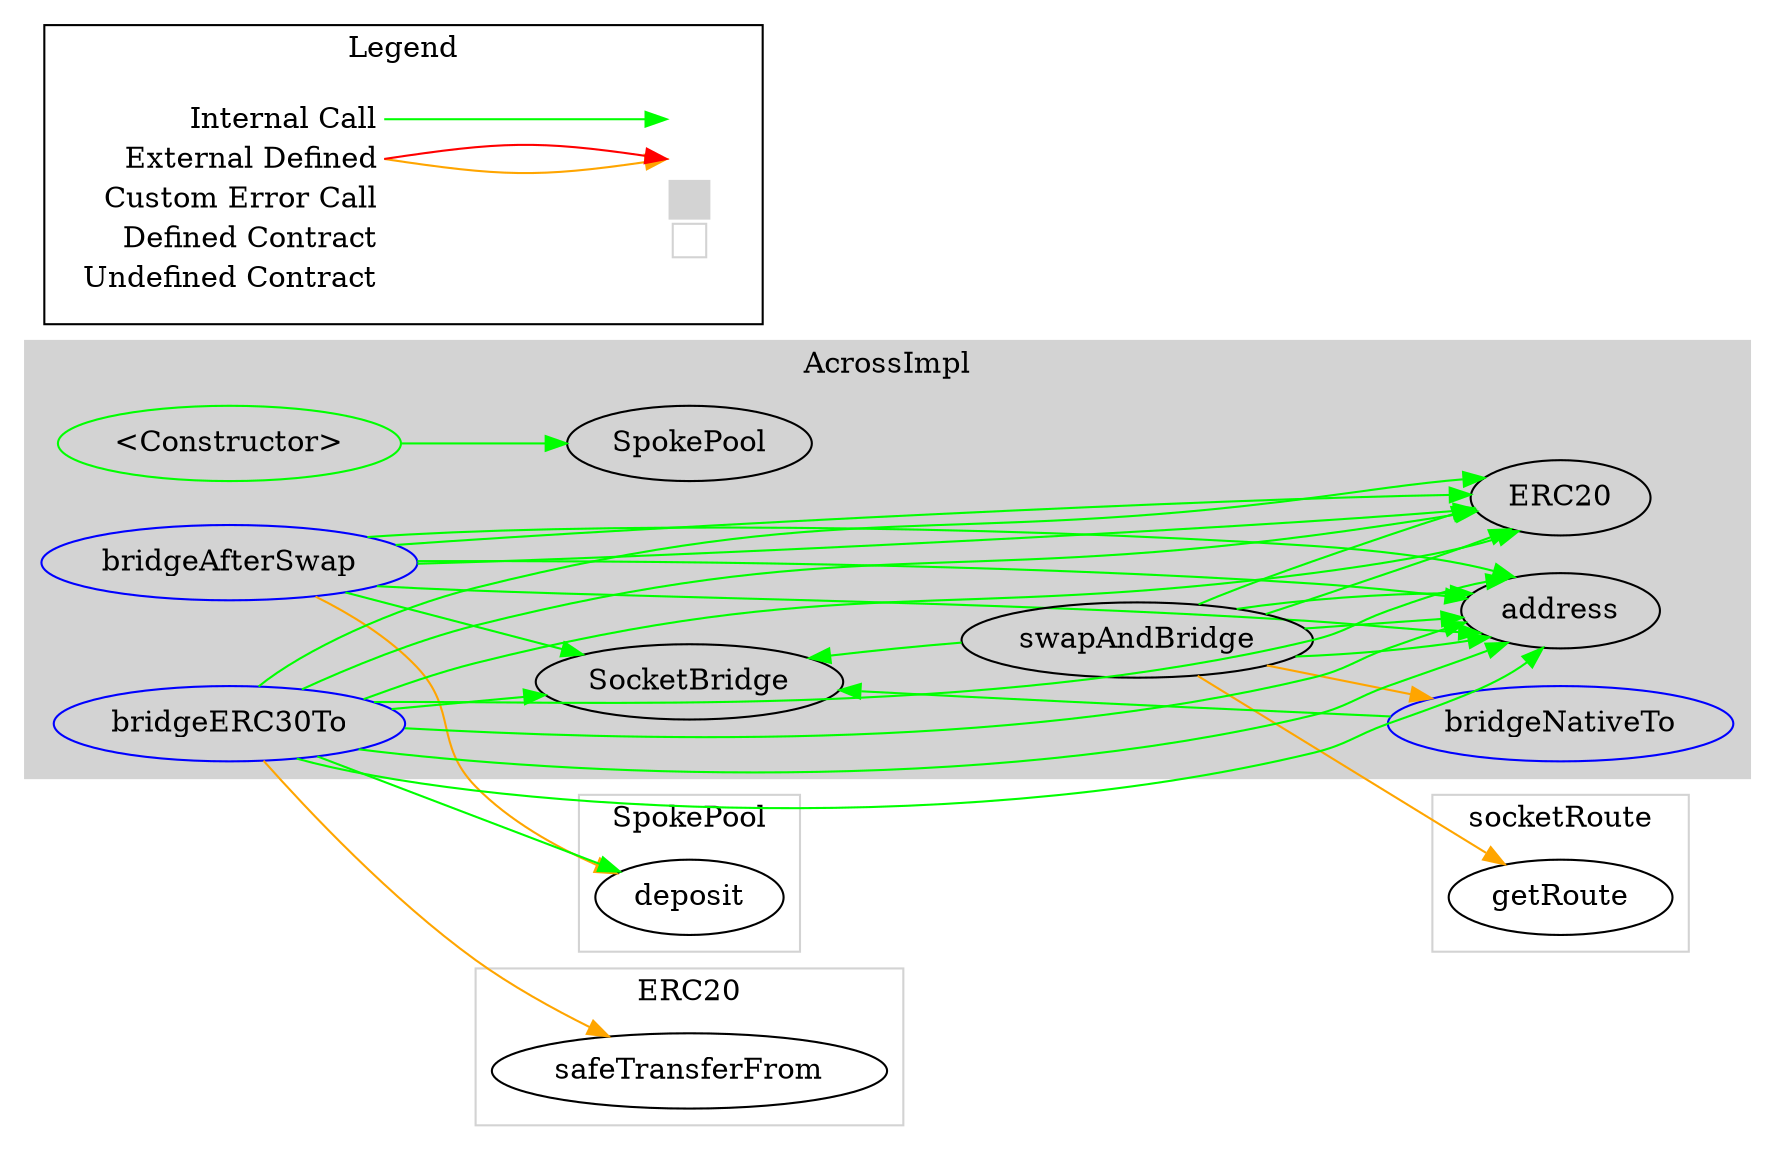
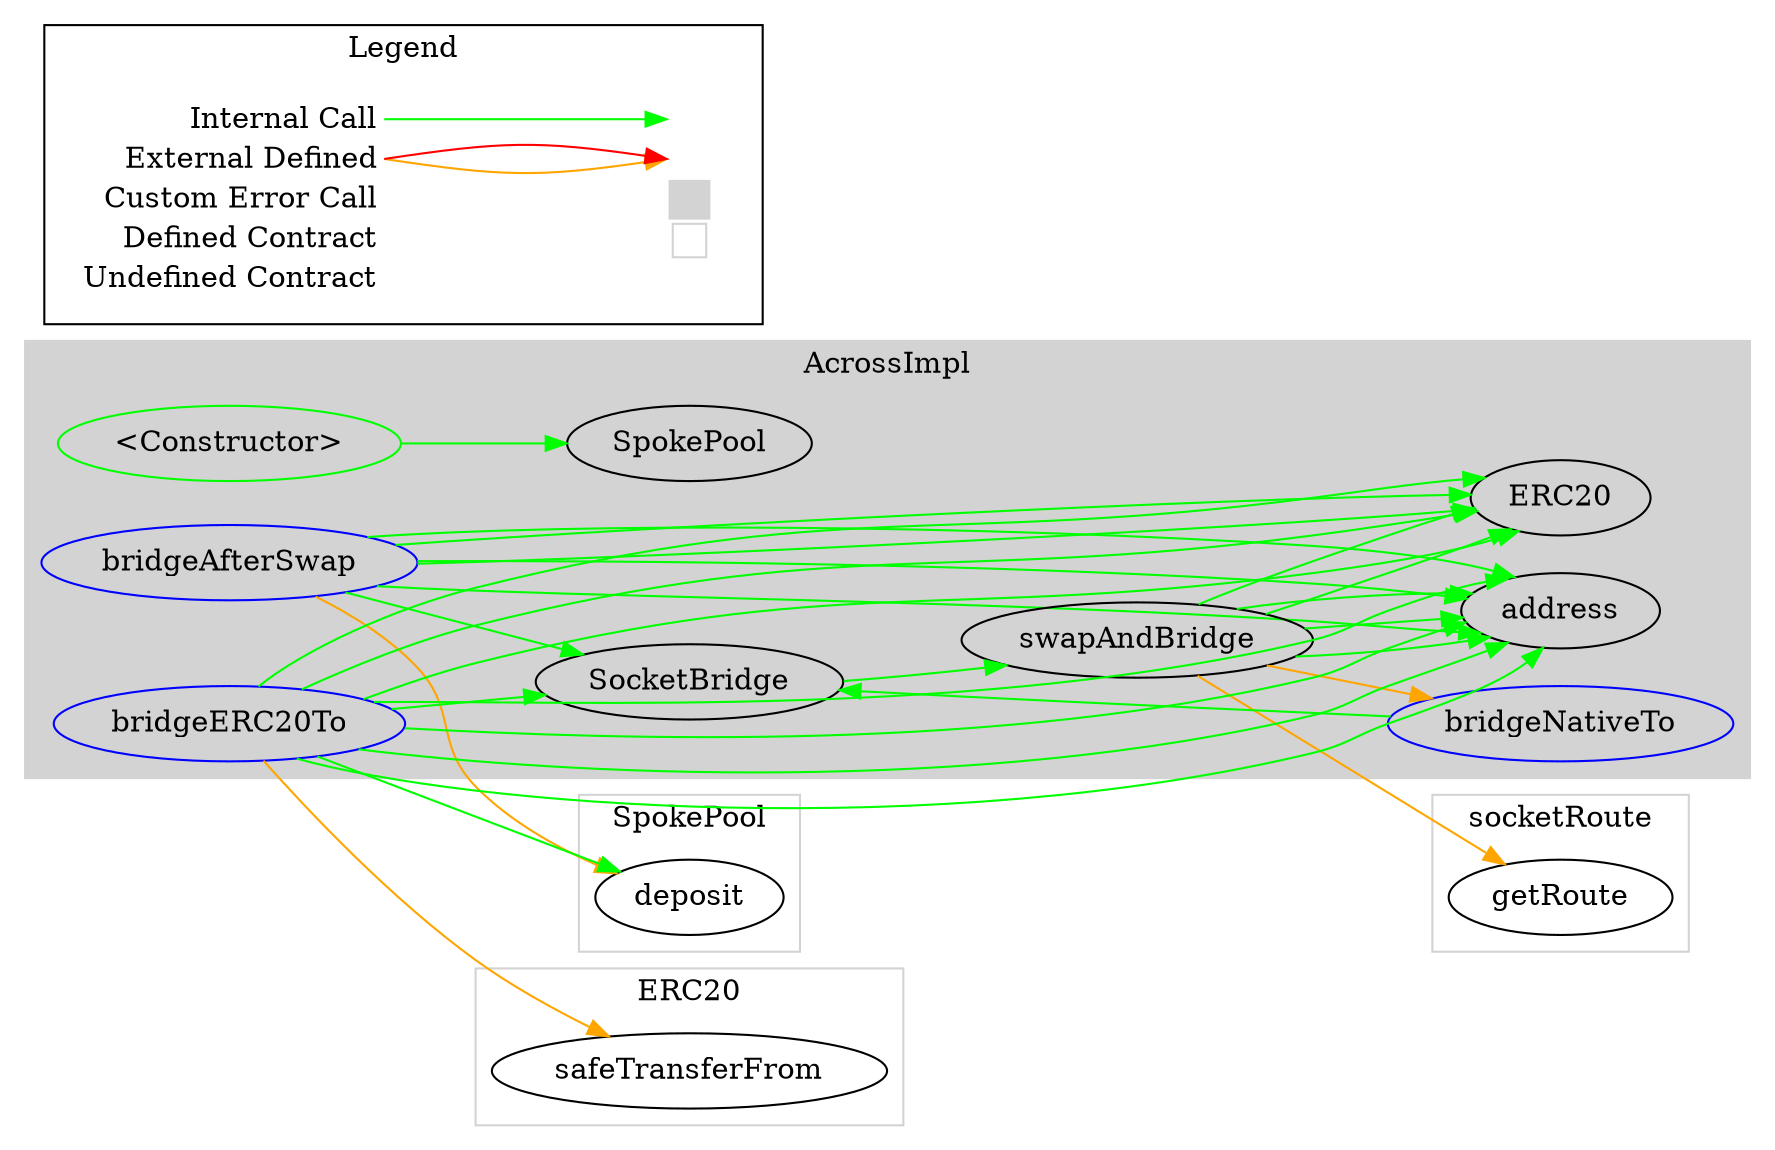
  digraph {
    compound=true
    rankdir=LR
    edge [color=green]
    n1 [color=green label="<Constructor>"]
    n2 [color=blue label=bridgeAfterSwap]
    n3 [color=black label=swapAndBridge]
-   n4 [color=blue label=bridgeERC30To]
+   n4 [color=blue label=bridgeERC20To]
    n5 [color=blue label=bridgeNativeTo]
    n6 [label=SpokePool]
    n7 [label=ERC20]
    n8 [label=address]
    n9 [label=SocketBridge]
    n10 [label=deposit]
    n11 [label=getRoute]
    n12 [label=safeTransferFrom]
    n13 [label=<<table border="0" cellpadding="2" cellspacing="0" cellborder="0">   <tr><td align="right" port="i1">Internal Call</td></tr>   <tr><td align="right" port="i2">External Defined</td></tr>   <tr><td align="right" port="i2">Custom Error Call</td></tr>   <tr><td align="right" port="i3">Defined Contract</td></tr>   <tr><td align="right" port="i4">Undefined Contract</td></tr>   </table>> shape=plaintext]
    n14 [label=<<table border="0" cellpadding="2" cellspacing="0" cellborder="0">   <tr><td port="i1">&nbsp;&nbsp;&nbsp;</td></tr>   <tr><td port="i2">&nbsp;&nbsp;&nbsp;</td></tr>   <tr><td port="i3" bgcolor="lightgray">&nbsp;&nbsp;&nbsp;</td></tr>   <tr><td port="i4">     <table border="1" cellborder="0" cellspacing="0" cellpadding="7" color="lightgray">       <tr>        <td></td>       </tr>      </table>   </td></tr>   </table>> shape=plaintext]
    subgraph cluster_1 {
      bgcolor=lightgray
      color=lightgray
      label=AcrossImpl
      style=filled
      n1
      n2
      n3
      n4
      n5
      n6
      n7
      n8
      n9
    }
    subgraph cluster_2 {
      color=lightgray
      label=SpokePool
      n10
    }
    subgraph cluster_3 {
      color=lightgray
      label=socketRoute
      n11
    }
    subgraph cluster_4 {
      color=lightgray
      label=ERC20
      n12
    }
    subgraph cluster_5 {
      label=Legend
      n13
      n14
    }
    n1 -> n6
    n2 -> n7
    n2 -> n7
    n2 -> n8
    n2 -> n8
    n2 -> n8
    n2 -> n9
    n2 -> n10 [color=orange]
    n3 -> n5 [color=orange]
    n3 -> n7
    n3 -> n7
    n3 -> n8
    n3 -> n8
    n3 -> n8
-   n3 -> n9
+   n9 -> n3
    n3 -> n11 [color=orange]
    n4 -> n7
    n4 -> n7
    n4 -> n7
    n4 -> n8
    n4 -> n8
    n4 -> n8
    n4 -> n8
    n4 -> n9
    n4 -> n10
    n4 -> n12 [color=orange]
    n5 -> n9
    n13 -> n14 [headport="i1:w" tailport="i1:e"]
    n13 -> n14 [color=orange headport="i2:w" tailport="i2:e"]
    n13 -> n14 [color=red headport="i2:w" tailport="i2:e"]
  }
